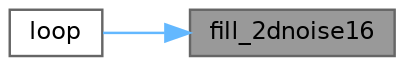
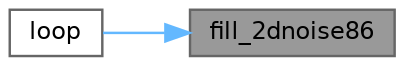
  digraph {
    rankdir=RL
    node [fontname=Helvetica fontsize=10 shape=box style=filled]
-   n1 [color=gray40 fillcolor=grey60 fontcolor=black height=0.2 label=fill_2dnoise16 width=0.4]
+   n1 [color=gray40 fillcolor=grey60 fontcolor=black height=0.2 label=fill_2dnoise86 width=0.4]
    n2 [color=grey40 fillcolor=white height=0.2 label=loop width=0.4]
    n1 -> n2 [color=steelblue1 dir=back fontname=Helvetica fontsize=10 labelfontname=Helvetica labelfontsize=10 style=solid]
  }
